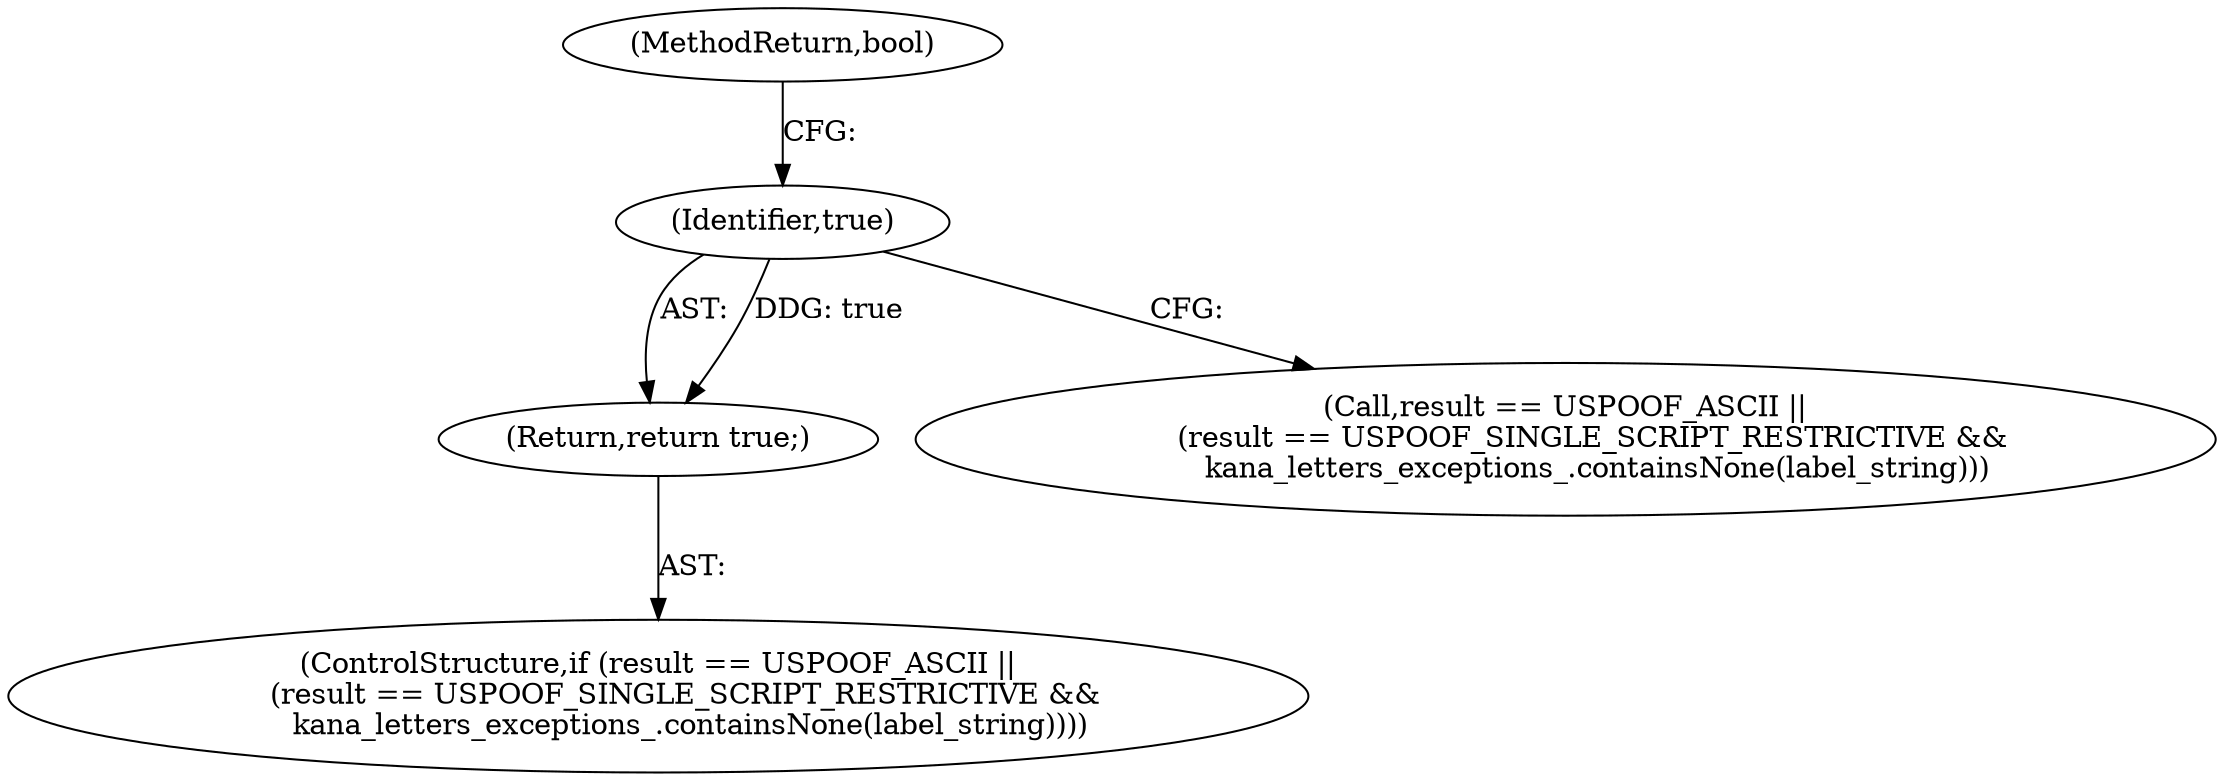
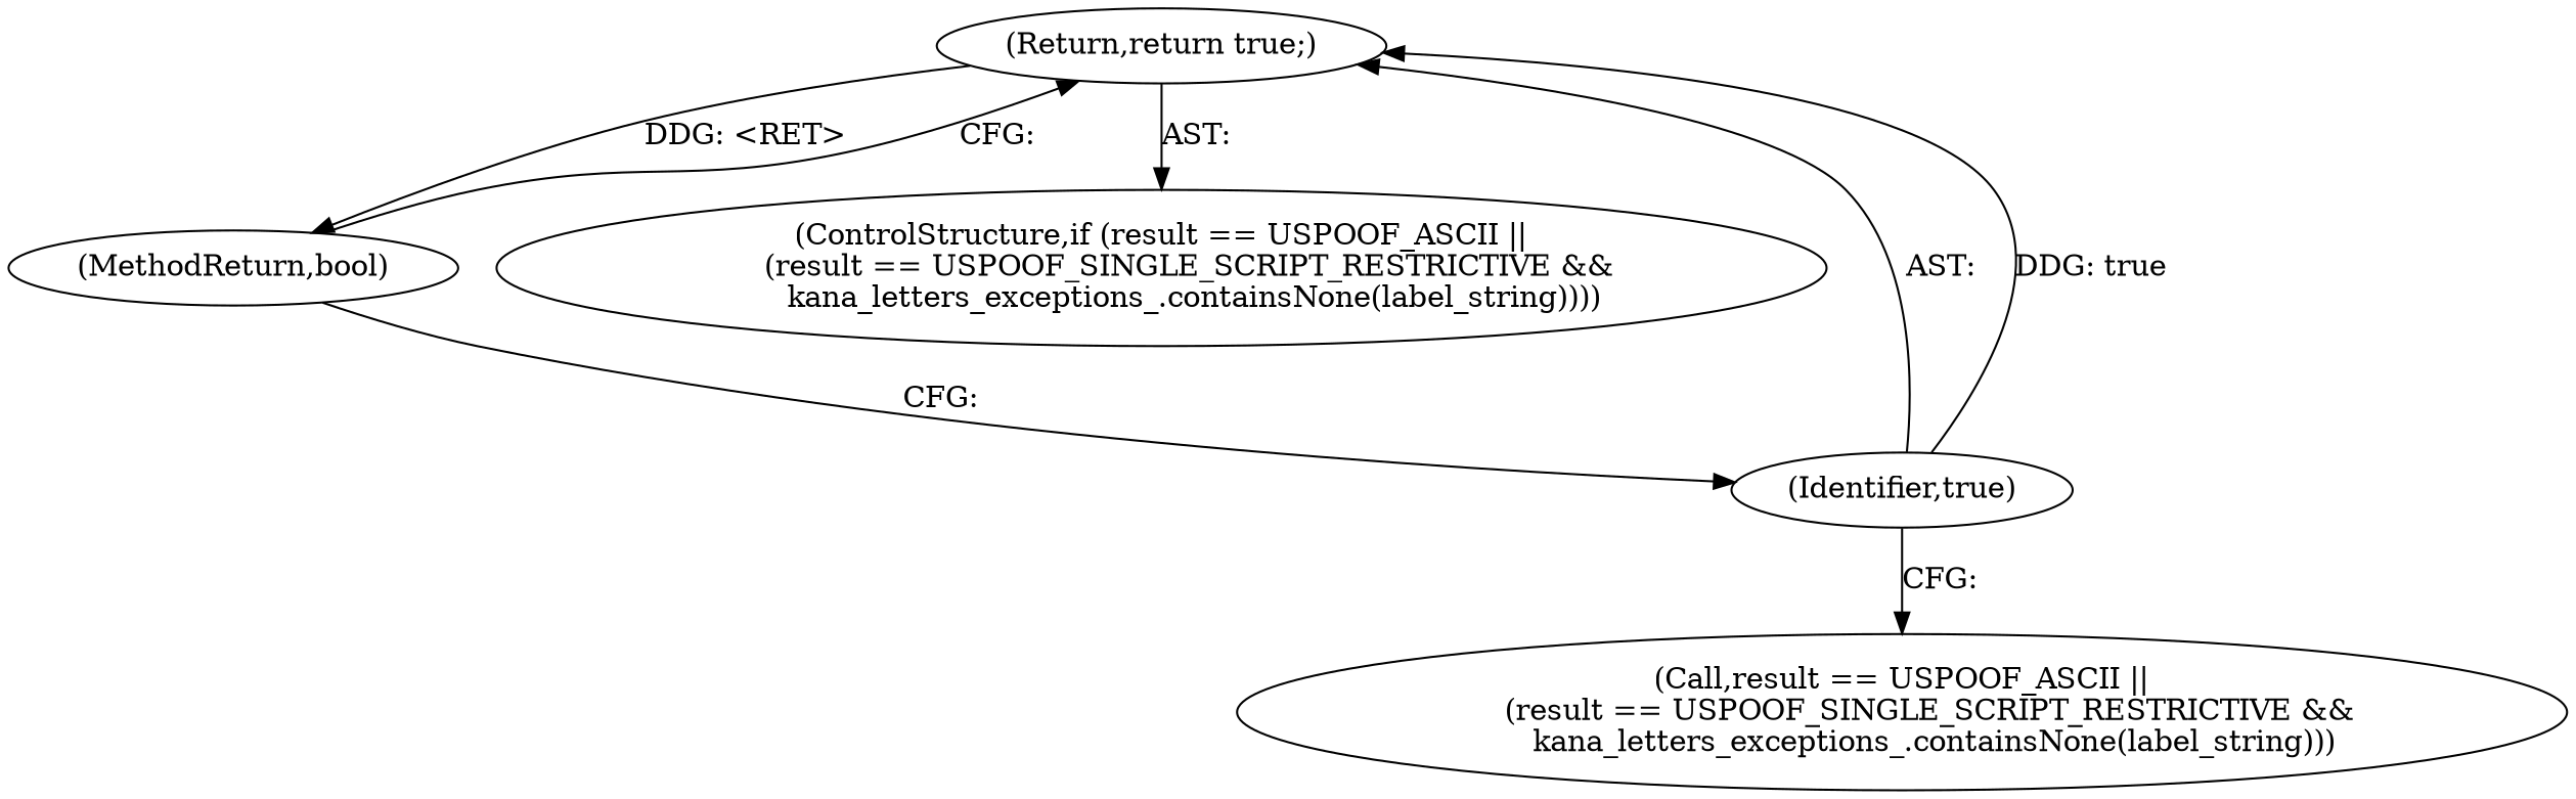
  digraph {
    n1 [label="(Return,return true;)"]
    n2 [label="(MethodReturn,bool)"]
    n3 [label="(ControlStructure,if (result == USPOOF_ASCII ||\n      (result == USPOOF_SINGLE_SCRIPT_RESTRICTIVE &&\n       kana_letters_exceptions_.containsNone(label_string))))"]
    n4 [label="(Identifier,true)"]
    n5 [label="(Call,result == USPOOF_ASCII ||\n      (result == USPOOF_SINGLE_SCRIPT_RESTRICTIVE &&\n       kana_letters_exceptions_.containsNone(label_string)))"]
+   n1 -> n2 [label="DDG: <RET>"]
    n1 -> n3 [label="AST: "]
+   n2 -> n1 [label="CFG: "]
    n2 -> n4 [label="CFG: "]
    n4 -> n1 [label="AST: "]
    n4 -> n1 [label="DDG: true"]
    n4 -> n5 [label="CFG: "]
  }
